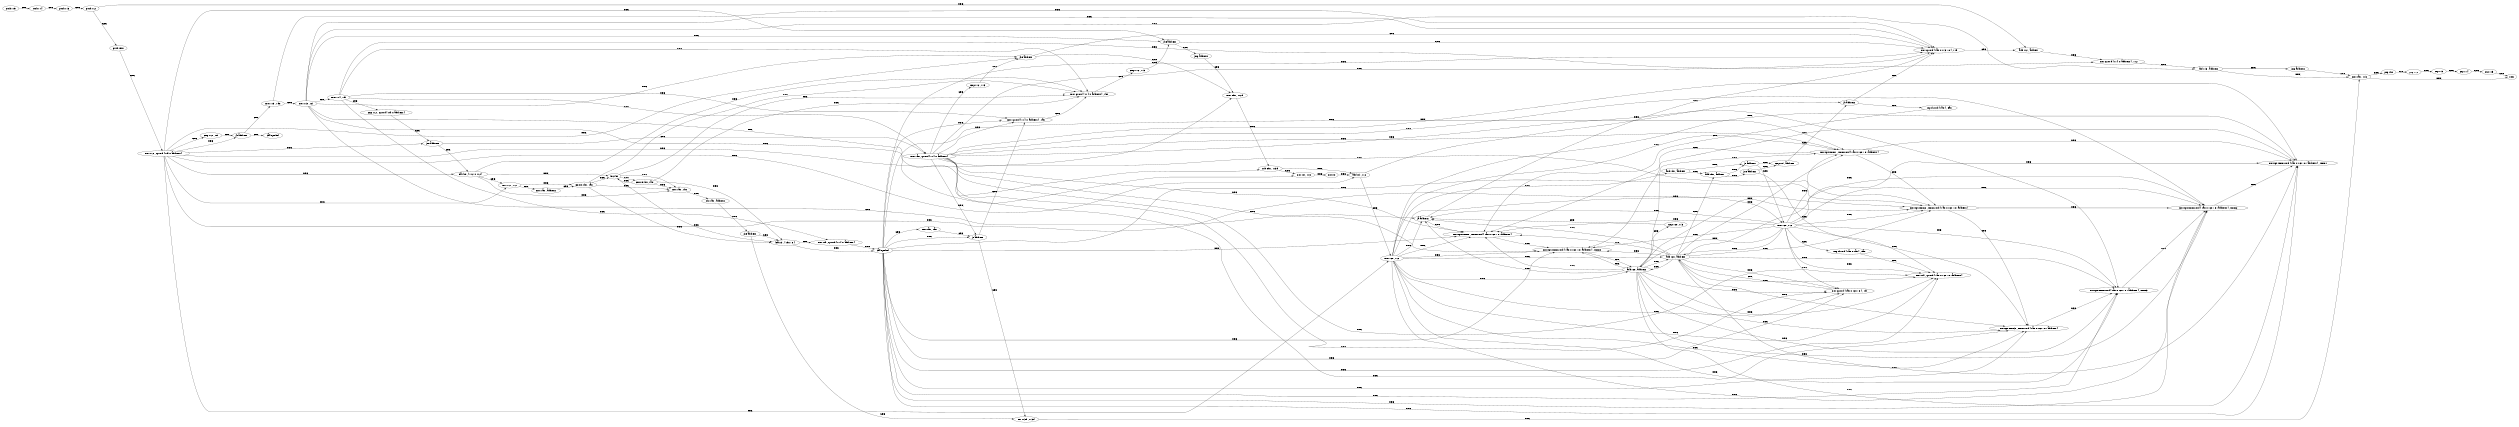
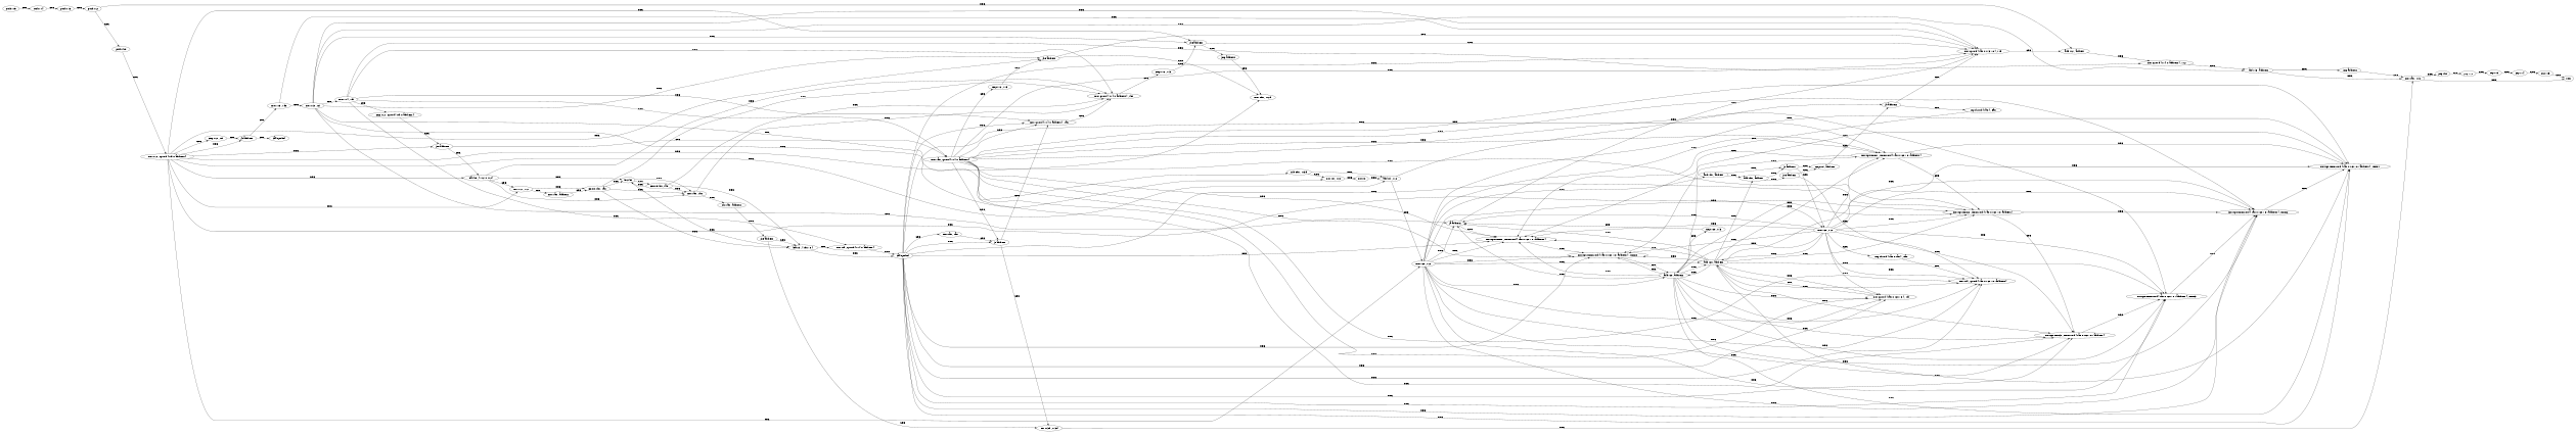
  digraph {
    rankdir=LR
    n1 [label="push r15"]
    n2 [label="push r14"]
    n3 [label="push r13"]
    n4 [label="push r12"]
-   n5 [label="push retn"]
+   n5 [label="push rbx"]
    n6 [label="add r12 , address"]
    n7 [label="mov r12 , qword [ rdi + address ]"]
    n8 [label="cmp r12 , rsi"]
    n9 [label="jb address"]
    n10 [label="jne address"]
    n11 [label="lea rbx , [ r12 + r12 ]"]
    n12 [label="jbe address"]
    n13 [label="mov edx , r12d"]
    n14 [label="test r12 , r12"]
    n15 [label="add rsi , r12"]
    n16 [label="mov rcx , r12"]
    n17 [label="mov rcx , r12"]
    n18 [label="jbe address"]
    n19 [label="call symbol"]
    n20 [label="mov r15 , rdx"]
    n21 [label="mov rax , qword [ r14 + address ]"]
    n22 [label="mov qword [ r14 + address ] , rbx"]
    n23 [label="inc rbx"]
    n24 [label="mov rax , rbx"]
    n25 [label="mov qword [ rax + r13 * 8 ] , r15"]
    n26 [label="sub edx , r13d"]
    n27 [label="mov rax , address"]
    n28 [label="cmovs rbx , rax"]
    n29 [label="mov qword [ r14 + address ] , r12"]
    n30 [label="jb address"]
    n31 [label="ja address"]
    n32 [label="mov rdi , qword [ rax + rcx * 8 - address ]"]
    n33 [label="movups xmm0 , xmmword [ rax + rcx * 8 - address ]"]
    n34 [label="mov qword [ rax + rcx * 8 ] , rdi"]
    n35 [label="movups xmm1 , xmmword [ rax + rcx * 8 - address ]"]
    n36 [label="movups xmm2 , xmmword [ rax + rcx * 8 - address ]"]
    n37 [label="movups xmm3 , xmmword [ rax + rcx * 8 - address ]"]
    n38 [label="movups xmmword [ rax + rcx * 8 - address ] , xmm3"]
    n39 [label="movups xmmword [ rax + rcx * 8 - address ] , xmm2"]
    n40 [label="movups xmmword [ rax + rcx * 8 - address ] , xmm1"]
    n41 [label="movups xmmword [ rax + rcx * 8 - address ] , xmm0"]
    n42 [label="and rdx , address"]
    n43 [label="add rcx , address"]
    n44 [label="add rcx , address"]
    n45 [label="nop dword [ rax + rax ] , eax"]
    n46 [label="jmp address"]
    n47 [label="mov r13 , rsi"]
    n48 [label="mov r14 , rdi"]
    n49 [label="add r13 , address"]
    n50 [label="mov rsi , r13"]
    n51 [label="cmp r12 , qword [ rdi + address ]"]
    n52 [label="mov rdi , qword [ r14 + address ]"]
    n53 [label="mov qword [ r14 + address ] , rax"]
    n54 [label="mov rax , r13"]
    n55 [label="jmp address"]
    n56 [label="not rsi"]
    n57 [label="cmp r12 , r13"]
    n58 [label="je address"]
    n59 [label="call symbol"]
    n60 [label="cmp r12 , r13"]
    n61 [label="xor r13d , r13d"]
    n62 [label="lea rsi , [ rbx * 8 ]"]
    n63 [label="cmove rbx , rax"]
    n64 [label="shr rax , address"]
    n65 [label="jne address"]
    n66 [label="pop rbx"]
    n67 [label=retn]
    n68 [label="test rax , rax"]
    n69 [label="pop r12"]
    n70 [label="je address"]
    n71 [label="add rdx , address"]
    n72 [label="nop dword [ rax ] , eax"]
    n73 [label="cmp rcx , r13"]
    n74 [label="cmp rsi , address"]
    n75 [label="jne address"]
    n76 [label="pop r13"]
    n77 [label="pop r14"]
    n78 [label="pop r15"]
    n1 -> n2 [label=CFG]
    n2 -> n3 [label=CFG]
    n3 -> n4 [label=CFG]
    n4 -> n5 [label=CFG]
    n4 -> n6 [label=DFG]
    n5 -> n7 [label=CFG]
    n6 -> n29 [label=DFG]
    n7 -> n8 [label=CFG]
    n7 -> n9 [label=DFG]
    n7 -> n10 [label=DFG]
    n7 -> n11 [label=DFG]
    n7 -> n12 [label=DFG]
    n7 -> n13 [label=DFG]
    n7 -> n14 [label=DFG]
    n7 -> n15 [label=DFG]
    n7 -> n16 [label=DFG]
    n7 -> n17 [label=DFG]
    n7 -> n18 [label=DFG]
    n8 -> n9 [label=CFG]
    n9 -> n19 [label=CFG]
    n9 -> n20 [label=CFG]
    n10 -> n11 [label=CFG]
    n10 -> n21 [label=CFG]
    n11 -> n14 [label=CFG]
    n11 -> n22 [label=DFG]
    n11 -> n23 [label=DFG]
    n11 -> n24 [label=DFG]
    n12 -> n13 [label=CFG]
    n12 -> n25 [label=CFG]
-   n13 -> n26 [label=DFG]
    n14 -> n27 [label=CFG]
    n14 -> n28 [label=DFG]
    n15 -> n16 [label=CFG]
    n15 -> n30 [label=DFG]
    n16 -> n31 [label=DFG]
    n16 -> n32 [label=DFG]
    n16 -> n33 [label=DFG]
    n16 -> n34 [label=DFG]
    n16 -> n35 [label=DFG]
    n16 -> n36 [label=DFG]
    n16 -> n37 [label=DFG]
    n16 -> n38 [label=DFG]
    n16 -> n39 [label=DFG]
    n16 -> n40 [label=DFG]
    n16 -> n41 [label=DFG]
    n16 -> n42 [label=CFG]
    n16 -> n43 [label=DFG]
    n16 -> n44 [label=DFG]
    n17 -> n31 [label=DFG]
    n17 -> n32 [label=DFG]
    n17 -> n33 [label=DFG]
    n17 -> n34 [label=DFG]
    n17 -> n35 [label=DFG]
    n17 -> n36 [label=DFG]
    n17 -> n37 [label=DFG]
    n17 -> n38 [label=DFG]
    n17 -> n39 [label=DFG]
    n17 -> n40 [label=DFG]
    n17 -> n41 [label=DFG]
    n17 -> n43 [label=DFG]
    n17 -> n44 [label=DFG]
    n17 -> n45 [label=CFG]
    n18 -> n25 [label=CFG]
    n18 -> n46 [label=CFG]
    n20 -> n25 [label=DFG]
    n20 -> n47 [label=CFG]
    n21 -> n25 [label=DFG]
    n21 -> n32 [label=DFG]
    n21 -> n33 [label=DFG]
    n21 -> n34 [label=DFG]
    n21 -> n35 [label=DFG]
    n21 -> n36 [label=DFG]
    n21 -> n37 [label=DFG]
    n21 -> n38 [label=DFG]
    n21 -> n39 [label=DFG]
    n21 -> n40 [label=DFG]
    n21 -> n41 [label=DFG]
    n21 -> n53 [label=DFG]
    n21 -> n57 [label=CFG]
    n21 -> n58 [label=DFG]
    n22 -> n60 [label=CFG]
-   n23 -> n22 [label=DFG]
+   n24 -> n22 [label=DFG]
    n23 -> n24 [label=DFG]
    n23 -> n62 [label=DFG]
    n23 -> n63 [label=DFG]
    n24 -> n64 [label=DFG]
    n25 -> n6 [label=CFG]
    n26 -> n15 [label=DFG]
    n26 -> n50 [label=CFG]
    n27 -> n28 [label=CFG]
    n28 -> n22 [label=DFG]
    n28 -> n23 [label=DFG]
    n28 -> n24 [label=DFG]
    n28 -> n62 [label=DFG]
    n29 -> n49 [label=CFG]
    n30 -> n25 [label=CFG]
    n30 -> n72 [label=CFG]
    n31 -> n25 [label=CFG]
    n31 -> n33 [label=CFG]
    n33 -> n41 [label=DFG]
    n34 -> n43 [label=CFG]
    n35 -> n33 [label=CFG]
    n35 -> n36 [label=CFG]
    n35 -> n40 [label=DFG]
    n36 -> n37 [label=CFG]
    n36 -> n39 [label=DFG]
    n37 -> n38 [label=DFG]
    n38 -> n39 [label=CFG]
    n39 -> n40 [label=CFG]
    n40 -> n41 [label=CFG]
    n41 -> n44 [label=CFG]
    n42 -> n70 [label=DFG]
    n42 -> n71 [label=DFG]
    n43 -> n31 [label=DFG]
    n43 -> n32 [label=DFG]
    n43 -> n33 [label=DFG]
    n43 -> n34 [label=DFG]
    n43 -> n35 [label=DFG]
    n43 -> n36 [label=DFG]
    n43 -> n37 [label=DFG]
    n43 -> n38 [label=DFG]
    n43 -> n39 [label=DFG]
    n43 -> n40 [label=DFG]
    n43 -> n41 [label=DFG]
    n43 -> n44 [label=DFG]
    n43 -> n71 [label=CFG]
    n44 -> n31 [label=DFG]
    n44 -> n32 [label=DFG]
    n44 -> n33 [label=DFG]
    n44 -> n34 [label=DFG]
    n44 -> n35 [label=DFG]
    n44 -> n36 [label=DFG]
    n44 -> n37 [label=DFG]
    n44 -> n38 [label=DFG]
    n44 -> n39 [label=DFG]
    n44 -> n40 [label=DFG]
    n44 -> n41 [label=DFG]
    n44 -> n43 [label=DFG]
    n44 -> n73 [label=CFG]
    n45 -> n32 [label=CFG]
    n46 -> n13 [label=CFG]
    n47 -> n12 [label=DFG]
    n47 -> n18 [label=DFG]
    n47 -> n25 [label=DFG]
    n47 -> n26 [label=DFG]
    n47 -> n31 [label=CFG]
    n47 -> n48 [label=CFG]
    n47 -> n49 [label=DFG]
    n47 -> n50 [label=DFG]
    n48 -> n21 [label=DFG]
    n48 -> n22 [label=DFG]
    n48 -> n29 [label=DFG]
    n48 -> n51 [label=CFG]
    n48 -> n52 [label=DFG]
    n48 -> n53 [label=DFG]
    n49 -> n54 [label=DFG]
    n49 -> n55 [label=CFG]
    n50 -> n56 [label=DFG]
    n51 -> n10 [label=CFG]
    n52 -> n59 [label=DFG]
    n53 -> n22 [label=CFG]
    n54 -> n66 [label=CFG]
    n54 -> n67 [label=DFG]
    n55 -> n54 [label=CFG]
    n56 -> n15 [label=DFG]
    n57 -> n12 [label=CFG]
    n58 -> n53 [label=CFG]
    n58 -> n61 [label=CFG]
    n59 -> n25 [label=DFG]
    n59 -> n32 [label=DFG]
    n59 -> n33 [label=DFG]
    n59 -> n34 [label=DFG]
    n59 -> n35 [label=DFG]
    n59 -> n36 [label=DFG]
    n59 -> n37 [label=DFG]
    n59 -> n38 [label=DFG]
    n59 -> n39 [label=DFG]
    n59 -> n40 [label=DFG]
    n59 -> n41 [label=DFG]
    n59 -> n53 [label=DFG]
    n59 -> n58 [label=DFG]
    n59 -> n68 [label=CFG]
    n60 -> n18 [label=CFG]
    n61 -> n54 [label=DFG]
    n62 -> n52 [label=CFG]
    n62 -> n59 [label=DFG]
    n63 -> n22 [label=DFG]
    n63 -> n23 [label=DFG]
    n63 -> n24 [label=DFG]
    n63 -> n62 [label=DFG]
    n64 -> n65 [label=DFG]
    n65 -> n61 [label=CFG]
    n65 -> n62 [label=CFG]
    n66 -> n69 [label=CFG]
    n68 -> n58 [label=CFG]
    n69 -> n76 [label=CFG]
    n70 -> n17 [label=CFG]
    n70 -> n74 [label=CFG]
    n71 -> n70 [label=DFG]
    n71 -> n75 [label=DFG]
    n72 -> n33 [label=CFG]
    n73 -> n31 [label=CFG]
    n74 -> n30 [label=CFG]
    n75 -> n32 [label=CFG]
    n75 -> n74 [label=CFG]
    n76 -> n77 [label=CFG]
    n77 -> n78 [label=CFG]
    n78 -> n67 [label=CFG]
  }
